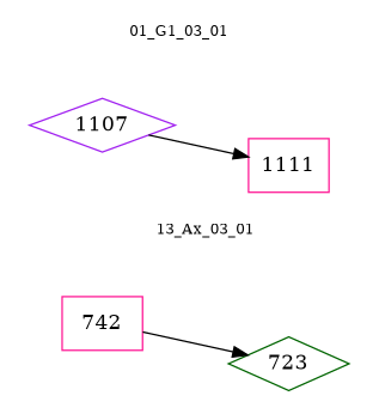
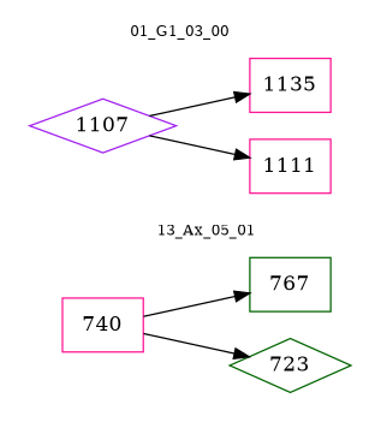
  digraph {
    rankdir=LR
    node [color=deeppink shape=box]
    edge [color=black]
-   n1 [label=742]
+   n1 [label=740]
    n2 [color=darkgreen label=723 shape=diamond]
+   n3 [color=darkgreen label=767]
    n4 [color=purple label=1107 shape=diamond]
    n5 [label=1111]
+   n6 [label=1135]
    subgraph cluster_1 {
      color=white
      fontsize=10
-     label="13_Ax_03_01"
+     label="13_Ax_05_01"
      n1
      n2
+     n3
    }
    subgraph cluster_2 {
      color=white
      fontsize=10
-     label="01_G1_03_01"
+     label="01_G1_03_00"
      n4
      n5
+     n6
    }
    n1 -> n2
+   n1 -> n3
    n4 -> n5
+   n4 -> n6
  }
